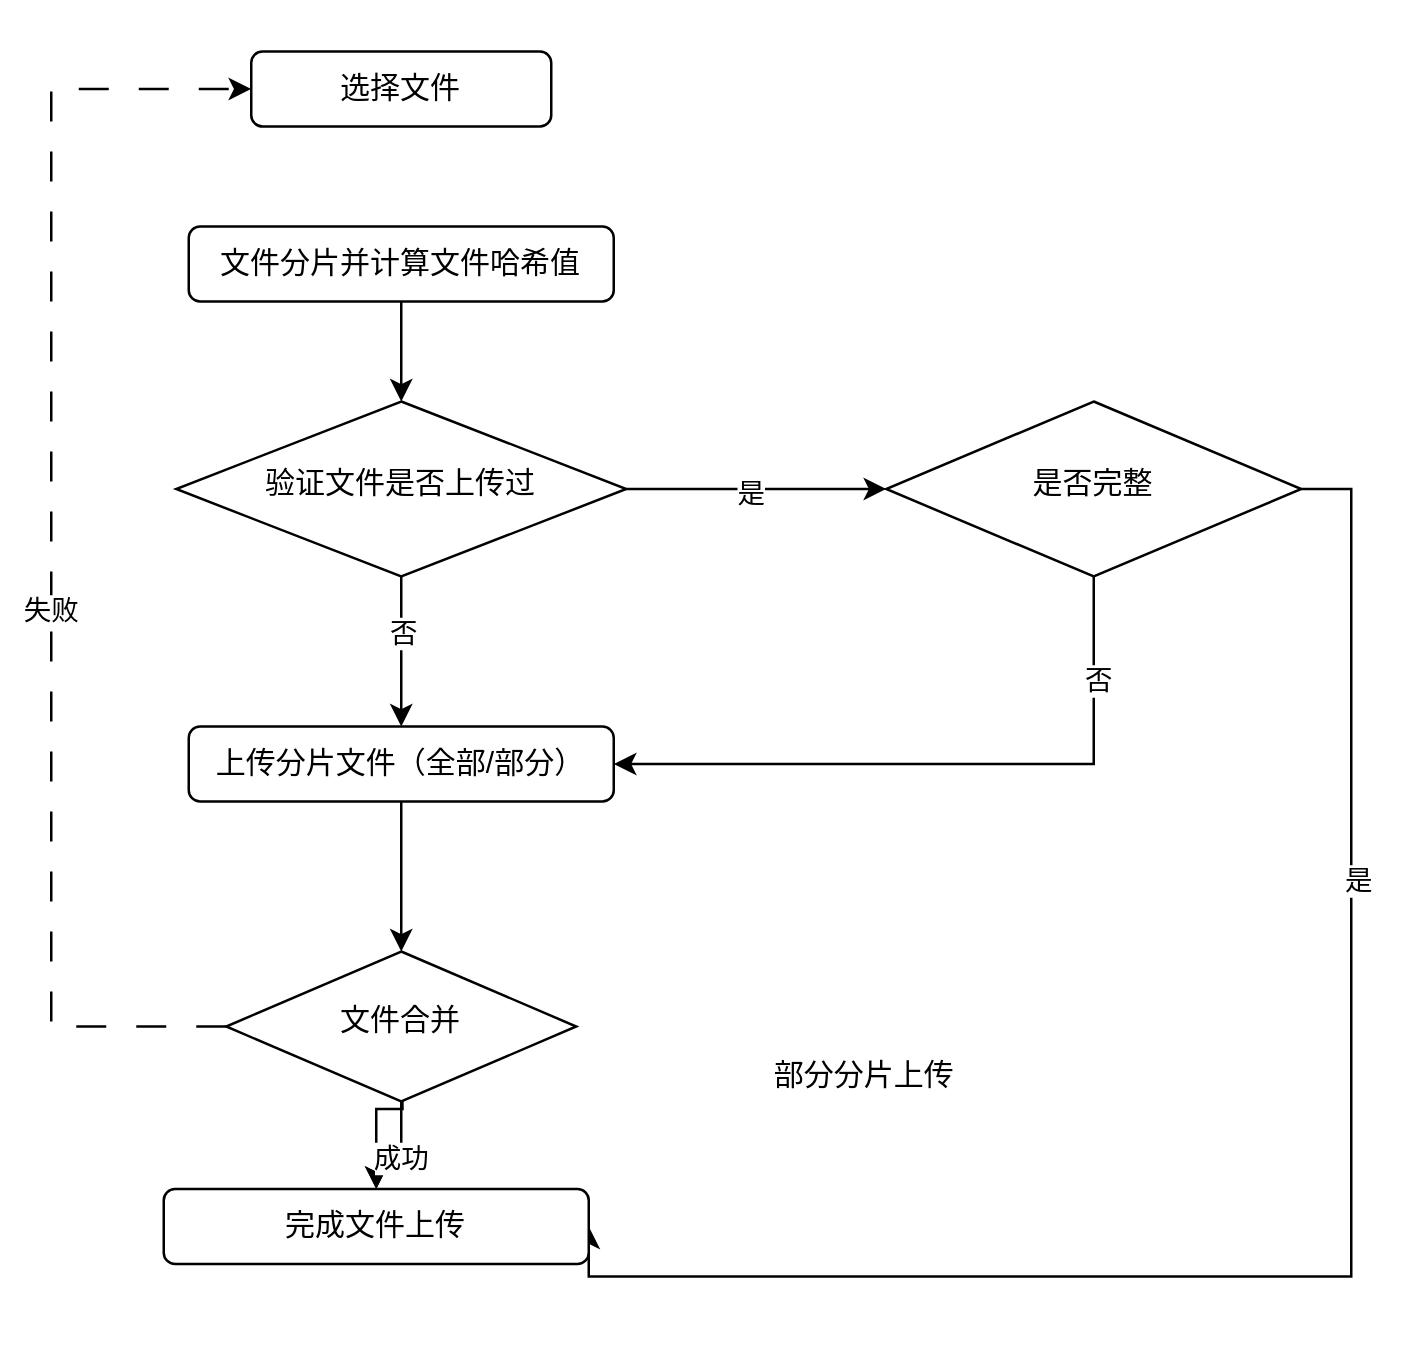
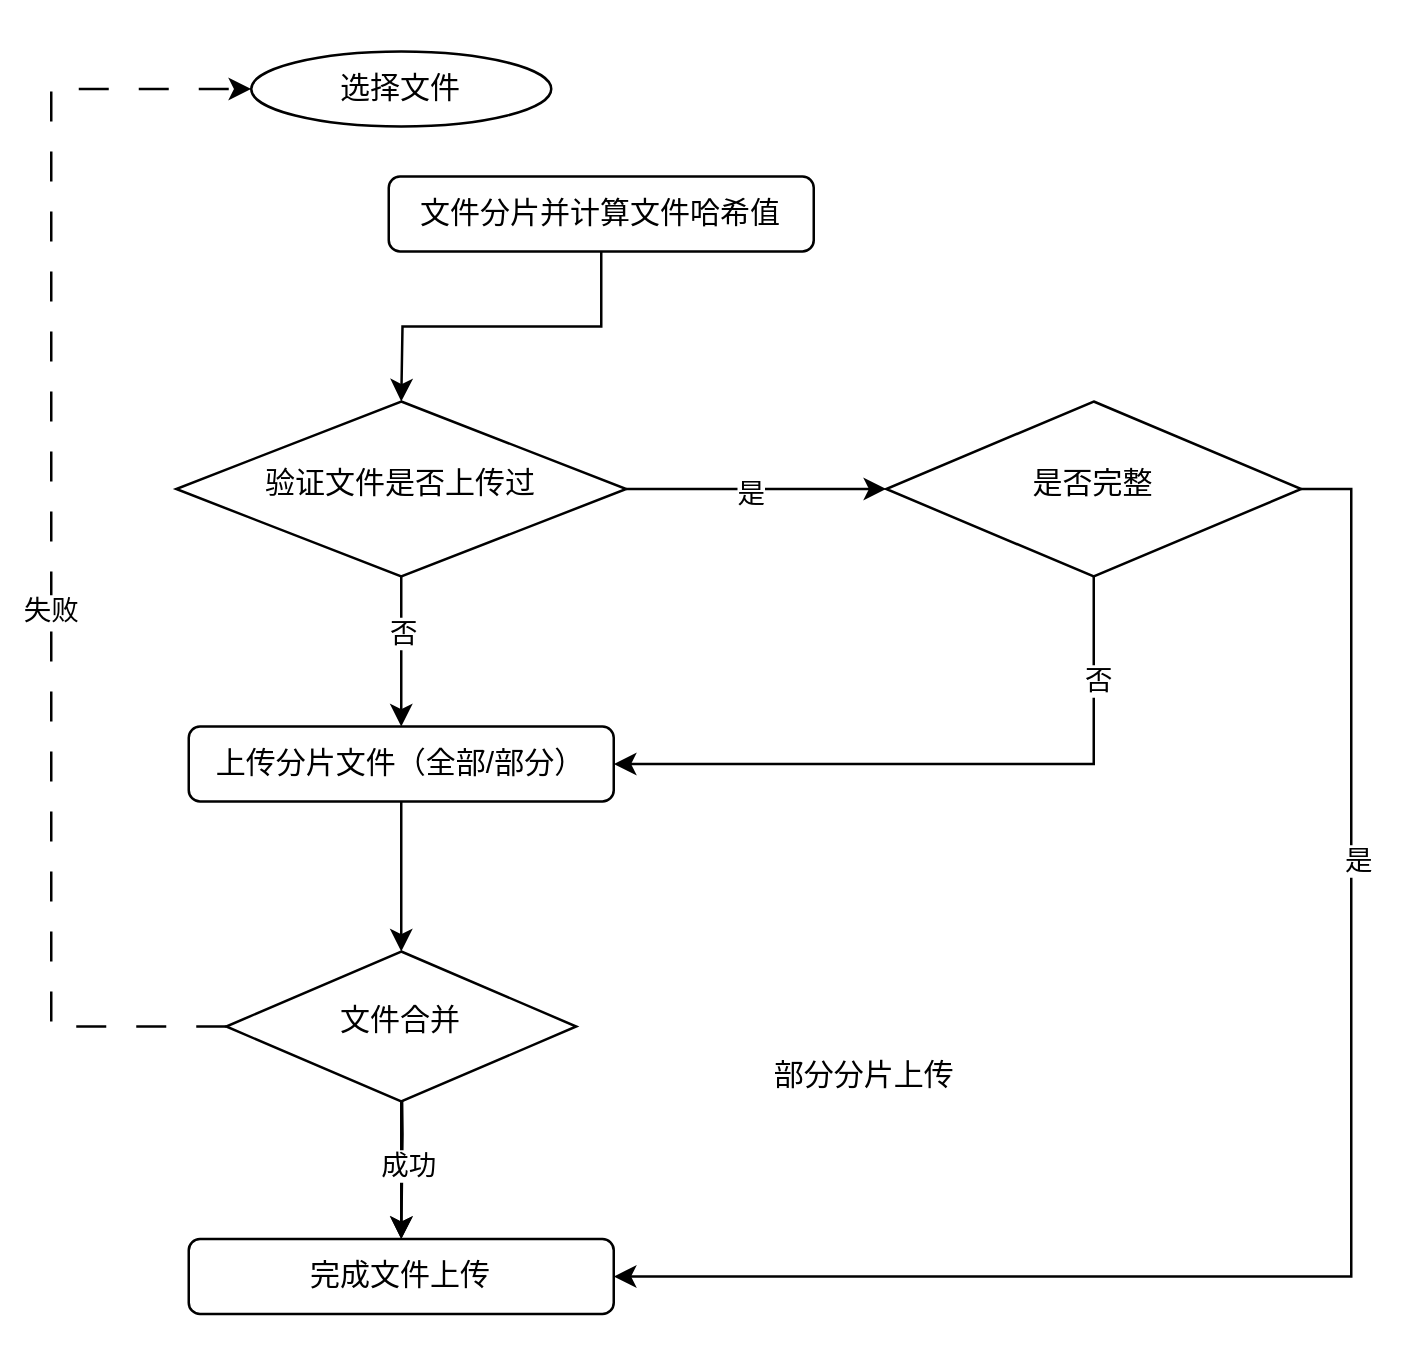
  <mxCell id="0" />
  <mxCell id="1" parent="0" />
- <mxCell id="2" value="选择文件" style="rounded=1;whiteSpace=wrap;html=1;fontSize=12;glass=0;strokeWidth=1;shadow=0;" parent="1" vertex="1"><mxGeometry x="100" y="20" width="120" height="30" as="geometry" /></mxCell>
+ <mxCell id="2" value="选择文件" style="ellipse;whiteSpace=wrap;html=1;fontSize=12;glass=0;strokeWidth=1;shadow=0;" parent="1" vertex="1"><mxGeometry x="100" y="20" width="120" height="30" as="geometry" /></mxCell>
  <mxCell id="3" style="edgeStyle=orthogonalEdgeStyle;rounded=0;orthogonalLoop=1;jettySize=auto;html=1;exitX=1;exitY=0.5;exitDx=0;exitDy=0;" edge="1" parent="1" source="7" target="14"><mxGeometry relative="1" as="geometry" /></mxCell>
  <mxCell id="4" value="是&lt;br&gt;" style="edgeLabel;html=1;align=center;verticalAlign=middle;resizable=0;points=[];" vertex="1" connectable="0" parent="3"><mxGeometry x="-0.061" y="-1" relative="1" as="geometry"><mxPoint as="offset" /></mxGeometry></mxCell>
  <mxCell id="5" style="edgeStyle=orthogonalEdgeStyle;rounded=0;orthogonalLoop=1;jettySize=auto;html=1;exitX=0.5;exitY=1;exitDx=0;exitDy=0;" edge="1" parent="1" source="7"><mxGeometry relative="1" as="geometry"><mxPoint x="160" y="290" as="targetPoint" /></mxGeometry></mxCell>
  <mxCell id="6" value="否" style="edgeLabel;html=1;align=center;verticalAlign=middle;resizable=0;points=[];" vertex="1" connectable="0" parent="5"><mxGeometry x="-0.26" relative="1" as="geometry"><mxPoint as="offset" /></mxGeometry></mxCell>
  <mxCell id="7" value="验证文件是否上传过" style="rhombus;whiteSpace=wrap;html=1;shadow=0;fontFamily=Helvetica;fontSize=12;align=center;strokeWidth=1;spacing=6;spacingTop=-4;" parent="1" vertex="1"><mxGeometry x="70" y="160" width="180" height="70" as="geometry" /></mxCell>
  <mxCell id="8" style="edgeStyle=orthogonalEdgeStyle;rounded=0;orthogonalLoop=1;jettySize=auto;html=1;exitX=0.5;exitY=1;exitDx=0;exitDy=0;" edge="1" parent="1" source="9"><mxGeometry relative="1" as="geometry"><mxPoint x="160" y="160" as="targetPoint" /></mxGeometry></mxCell>
- <mxCell id="9" value="文件分片并计算文件哈希值" style="rounded=1;whiteSpace=wrap;html=1;fontSize=12;glass=0;strokeWidth=1;shadow=0;" vertex="1" parent="1"><mxGeometry x="75" y="90" width="170" height="30" as="geometry" /></mxCell>
+ <mxCell id="9" value="文件分片并计算文件哈希值" style="rounded=1;whiteSpace=wrap;html=1;fontSize=12;glass=0;strokeWidth=1;shadow=0;" vertex="1" parent="1"><mxGeometry x="155" y="70" width="170" height="30" as="geometry" /></mxCell>
  <mxCell id="10" style="edgeStyle=orthogonalEdgeStyle;rounded=0;orthogonalLoop=1;jettySize=auto;html=1;exitX=0.5;exitY=1;exitDx=0;exitDy=0;entryX=1;entryY=0.5;entryDx=0;entryDy=0;" edge="1" parent="1" source="14" target="16"><mxGeometry relative="1" as="geometry" /></mxCell>
  <mxCell id="11" value="否" style="edgeLabel;html=1;align=center;verticalAlign=middle;resizable=0;points=[];" vertex="1" connectable="0" parent="10"><mxGeometry x="-0.694" y="1" relative="1" as="geometry"><mxPoint as="offset" /></mxGeometry></mxCell>
  <mxCell id="12" style="edgeStyle=orthogonalEdgeStyle;rounded=0;orthogonalLoop=1;jettySize=auto;html=1;entryX=1;entryY=0.5;entryDx=0;entryDy=0;" edge="1" parent="1" source="14" target="18"><mxGeometry relative="1" as="geometry"><mxPoint x="540" y="410" as="targetPoint" /><Array as="points"><mxPoint x="540" y="195" /><mxPoint x="540" y="510" /></Array></mxGeometry></mxCell>
  <mxCell id="13" value="是" style="edgeLabel;html=1;align=center;verticalAlign=middle;resizable=0;points=[];" vertex="1" connectable="0" parent="12"><mxGeometry x="-0.466" y="2" relative="1" as="geometry"><mxPoint as="offset" /></mxGeometry></mxCell>
  <mxCell id="14" value="是否完整" style="rhombus;whiteSpace=wrap;html=1;shadow=0;fontFamily=Helvetica;fontSize=12;align=center;strokeWidth=1;spacing=6;spacingTop=-4;" vertex="1" parent="1"><mxGeometry x="354" y="160" width="166" height="70" as="geometry" /></mxCell>
  <mxCell id="15" style="edgeStyle=orthogonalEdgeStyle;rounded=0;orthogonalLoop=1;jettySize=auto;html=1;exitX=0.5;exitY=1;exitDx=0;exitDy=0;" edge="1" parent="1" source="16"><mxGeometry relative="1" as="geometry"><mxPoint x="160" y="380" as="targetPoint" /></mxGeometry></mxCell>
  <mxCell id="16" value="上传分片文件（全部/部分）" style="rounded=1;whiteSpace=wrap;html=1;fontSize=12;glass=0;strokeWidth=1;shadow=0;" vertex="1" parent="1"><mxGeometry x="75" y="290" width="170" height="30" as="geometry" /></mxCell>
  <mxCell id="17" style="edgeStyle=orthogonalEdgeStyle;rounded=0;orthogonalLoop=1;jettySize=auto;html=1;exitX=0.5;exitY=1;exitDx=0;exitDy=0;entryX=0.5;entryY=0;entryDx=0;entryDy=0;" edge="1" parent="1" target="18"><mxGeometry relative="1" as="geometry"><mxPoint x="160" y="410" as="sourcePoint" /></mxGeometry></mxCell>
- <mxCell id="18" value="完成文件上传" style="rounded=1;whiteSpace=wrap;html=1;fontSize=12;glass=0;strokeWidth=1;shadow=0;" vertex="1" parent="1"><mxGeometry x="65" y="475" width="170" height="30" as="geometry" /></mxCell>
+ <mxCell id="18" value="完成文件上传" style="rounded=1;whiteSpace=wrap;html=1;fontSize=12;glass=0;strokeWidth=1;shadow=0;" vertex="1" parent="1"><mxGeometry x="75" y="495" width="170" height="30" as="geometry" /></mxCell>
  <mxCell id="19" style="edgeStyle=orthogonalEdgeStyle;rounded=0;orthogonalLoop=1;jettySize=auto;html=1;entryX=0;entryY=0.5;entryDx=0;entryDy=0;dashed=1;dashPattern=12 12;" edge="1" parent="1" source="23" target="2"><mxGeometry relative="1" as="geometry"><Array as="points"><mxPoint x="20" y="410" /><mxPoint x="20" y="35" /></Array></mxGeometry></mxCell>
  <mxCell id="20" value="失败" style="edgeLabel;html=1;align=center;verticalAlign=middle;resizable=0;points=[];" vertex="1" connectable="0" parent="19"><mxGeometry x="-0.099" y="1" relative="1" as="geometry"><mxPoint as="offset" /></mxGeometry></mxCell>
  <mxCell id="21" value="" style="edgeStyle=orthogonalEdgeStyle;rounded=0;orthogonalLoop=1;jettySize=auto;html=1;" edge="1" parent="1" source="23" target="18"><mxGeometry relative="1" as="geometry" /></mxCell>
  <mxCell id="22" value="成功" style="edgeLabel;html=1;align=center;verticalAlign=middle;resizable=0;points=[];" vertex="1" connectable="0" parent="21"><mxGeometry x="-0.081" y="2" relative="1" as="geometry"><mxPoint as="offset" /></mxGeometry></mxCell>
  <mxCell id="23" value="文件合并" style="rhombus;whiteSpace=wrap;html=1;shadow=0;fontFamily=Helvetica;fontSize=12;align=center;strokeWidth=1;spacing=6;spacingTop=-4;" vertex="1" parent="1"><mxGeometry x="90" y="380" width="140" height="60" as="geometry" /></mxCell>
  <mxCell id="24" value="部分分片上传" style="text;html=1;align=center;verticalAlign=middle;resizable=0;points=[];autosize=1;strokeColor=none;fillColor=none;" vertex="1" parent="1"><mxGeometry x="295" y="415" width="100" height="30" as="geometry" /></mxCell>
